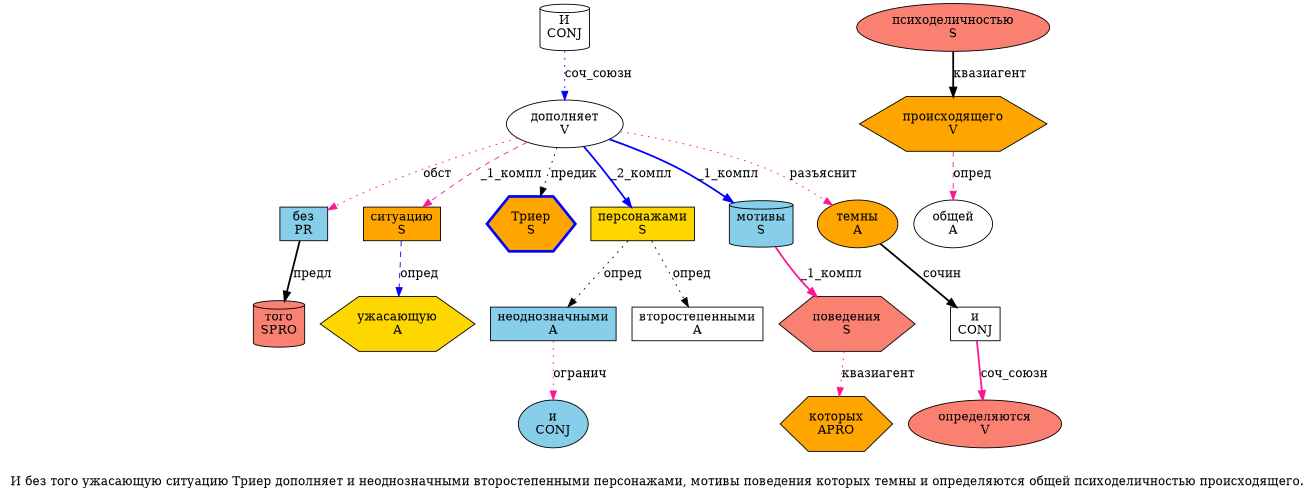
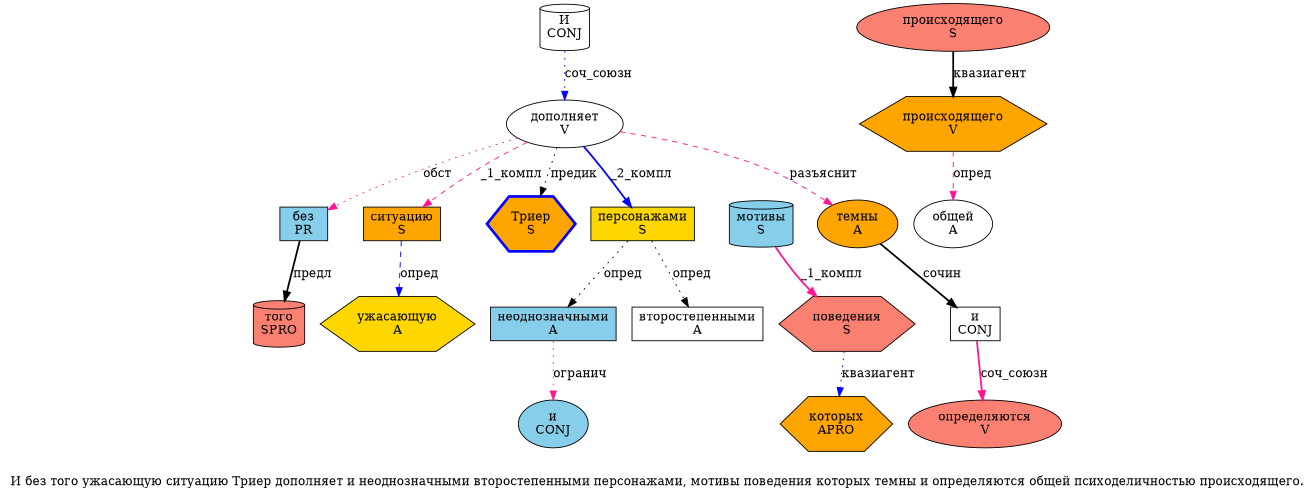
  digraph {
    label="И без того ужасающую ситуацию Триер дополняет и неоднозначными второстепенными персонажами, мотивы поведения которых темны и определяются общей психоделичностью происходящего."
    node [fillcolor=white penwidth=1 shape=ellipse style=filled]
    edge [color=deeppink style=dotted]
    n1 [label="И\nCONJ" shape=cylinder]
    n2 [label="дополняет\nV"]
    n3 [fillcolor=skyblue label="без\nPR" shape=box]
    n4 [fillcolor=orange label="ситуацию\nS" shape=box]
    n5 [color=blue fillcolor=orange label="Триер\nS" penwidth=3 shape=hexagon]
    n6 [fillcolor=gold label="персонажами\nS" shape=box]
    n7 [fillcolor=skyblue label="мотивы\nS" shape=cylinder]
    n8 [fillcolor=orange label="темны\nA"]
    n9 [fillcolor=salmon label="того\nSPRO" shape=cylinder]
    n10 [fillcolor=gold label="ужасающую\nA" shape=hexagon]
    n11 [fillcolor=skyblue label="неоднозначными\nA" shape=box]
    n12 [label="второстепенными\nA" shape=box]
    n13 [fillcolor=salmon label="поведения\nS" shape=hexagon]
    n14 [label="и\nCONJ" shape=box]
    n15 [fillcolor=skyblue label="и\nCONJ"]
    n16 [fillcolor=orange label="которых\nAPRO" shape=hexagon]
    n17 [fillcolor=salmon label="определяются\nV"]
-   n18 [fillcolor=salmon label="психоделичностью\nS"]
+   n18 [fillcolor=salmon label="происходящего\nS"]
    n19 [fillcolor=orange label="происходящего\nV" shape=hexagon]
    n20 [label="общей\nA"]
    n1 -> n2 [color=blue label="соч_союзн"]
    n2 -> n3 [label="обст"]
    n2 -> n4 [label="_1_компл" style=dashed]
    n2 -> n5 [color=black label="предик"]
    n2 -> n6 [color=blue label="_2_компл" style=bold]
-   n2 -> n7 [color=blue label="_1_компл" style=bold]
-   n2 -> n8 [label="разъяснит"]
+   n2 -> n8 [label="разъяснит" style=dashed]
    n3 -> n9 [color=black label="предл" style=bold]
    n4 -> n10 [color=blue label="опред" style=dashed]
    n6 -> n11 [color=black label="опред"]
    n6 -> n12 [color=black label="опред"]
    n7 -> n13 [label="_1_компл" style=bold]
    n8 -> n14 [color=black label="сочин" style=bold]
    n11 -> n15 [label="огранич"]
-   n13 -> n16 [label="квазиагент"]
+   n13 -> n16 [color=blue label="квазиагент"]
    n14 -> n17 [label="соч_союзн" style=bold]
    n18 -> n19 [color=black label="квазиагент" style=bold]
    n19 -> n20 [label="опред" style=dashed]
  }
